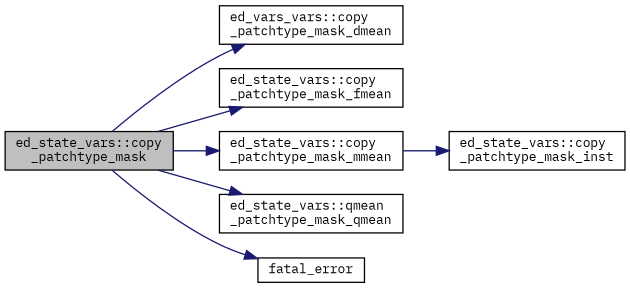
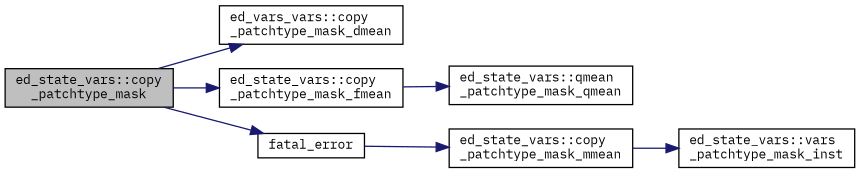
  digraph {
    fontname="IBM Plex Mono"
    rankdir=LR
    node [color=black fillcolor=white fontname="IBM Plex Mono" fontsize=10 shape=record style=filled]
    edge [color=midnightblue fontname="IBM Plex Mono" fontsize=10 labelfontname=Helvetica labelfontsize=10 style=solid]
    n1 [fillcolor=grey75 fontcolor=black height=0.2 label="ed_state_vars::copy\l_patchtype_mask" width=0.4]
    n2 [height=0.2 label="ed_vars_vars::copy\l_patchtype_mask_dmean" width=0.4]
    n3 [height=0.2 label="ed_state_vars::copy\l_patchtype_mask_fmean" width=0.4]
    n4 [height=0.2 label="ed_state_vars::copy\l_patchtype_mask_mmean" width=0.4]
    n5 [height=0.2 label="ed_state_vars::qmean\l_patchtype_mask_qmean" width=0.4]
    n6 [height=0.2 label=fatal_error width=0.4]
-   n7 [height=0.2 label="ed_state_vars::copy\l_patchtype_mask_inst" width=0.4]
+   n7 [height=0.2 label="ed_state_vars::vars\l_patchtype_mask_inst" width=0.4]
    n1 -> n2
    n1 -> n3
-   n1 -> n4
-   n1 -> n5
+   n6 -> n4
+   n3 -> n5
    n1 -> n6
    n4 -> n7
  }
